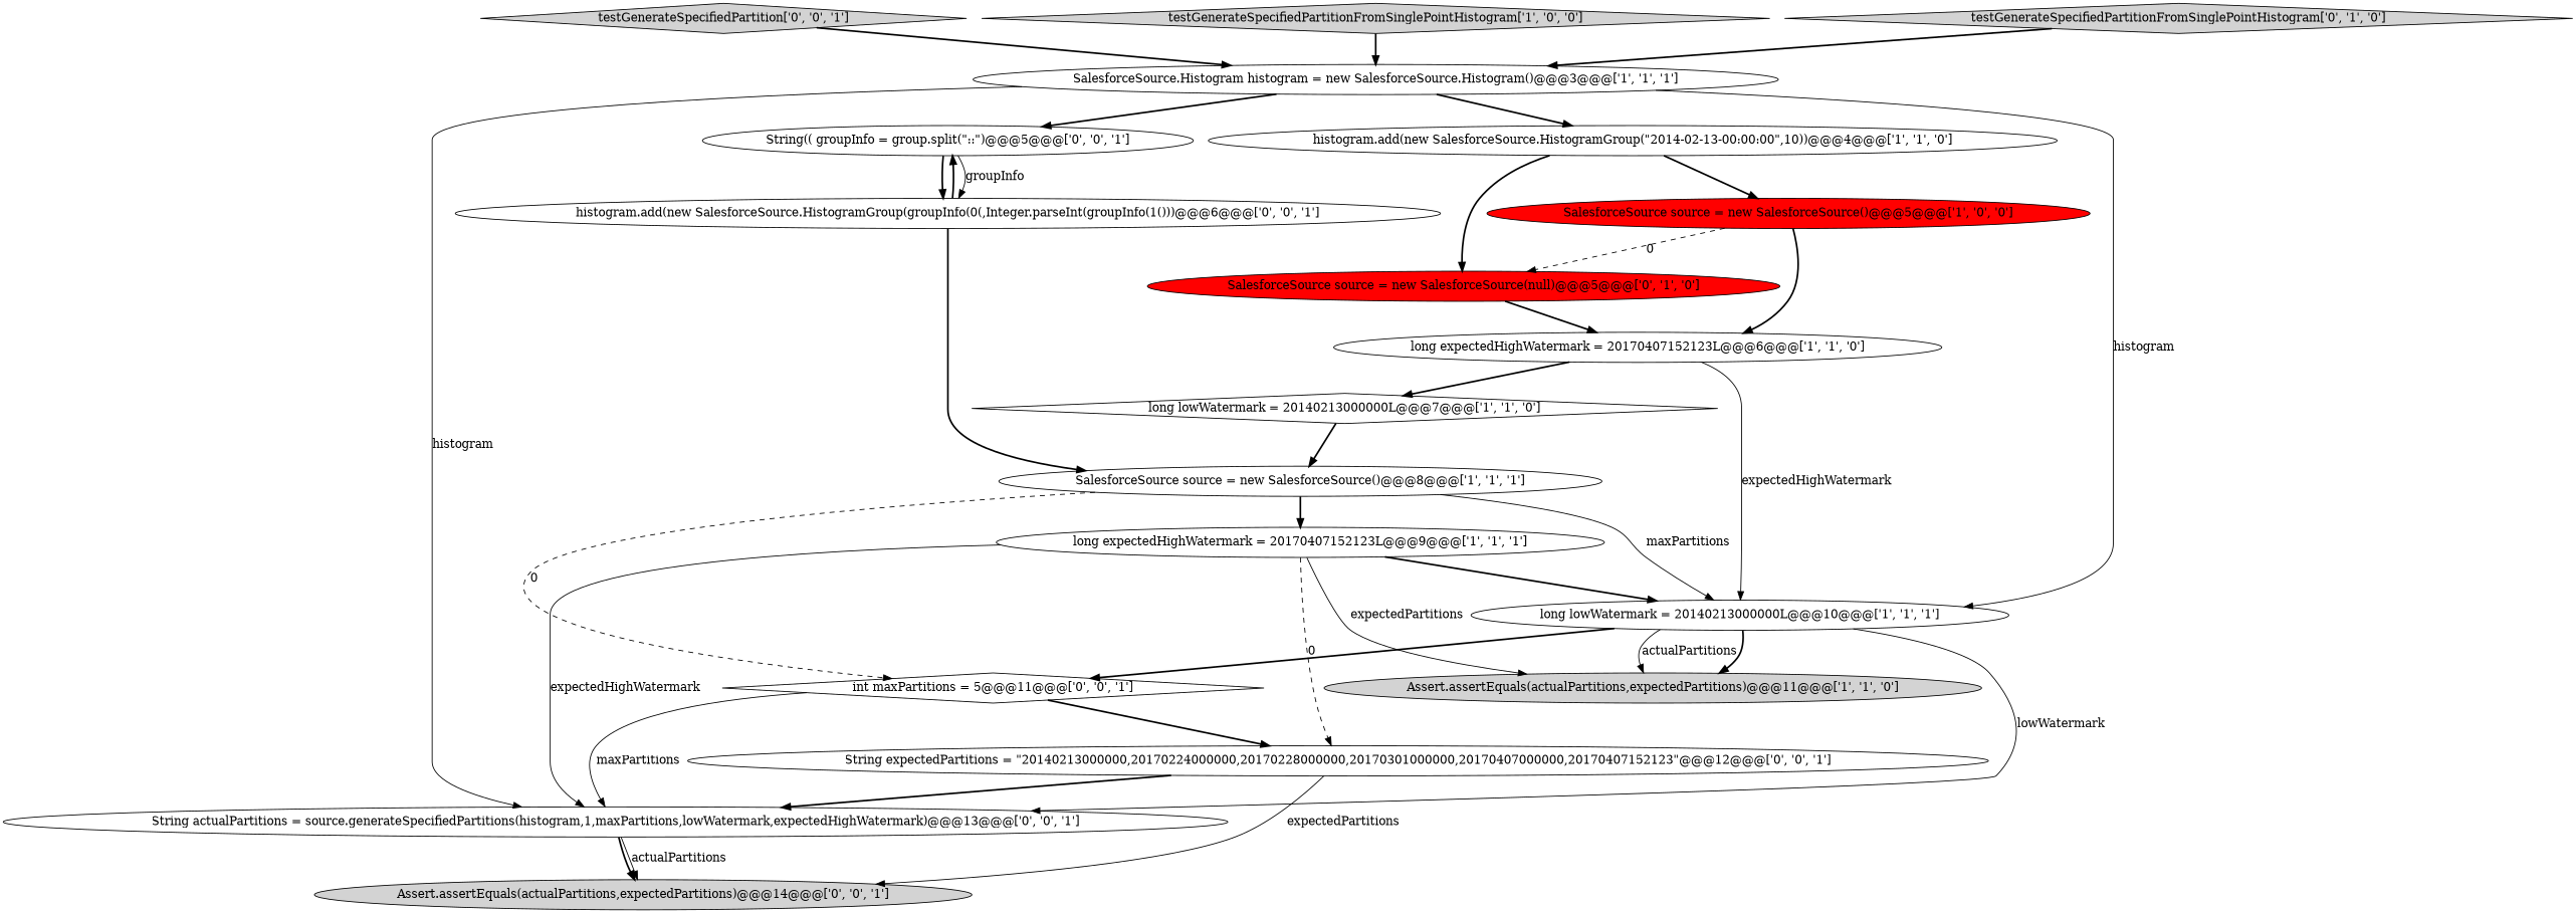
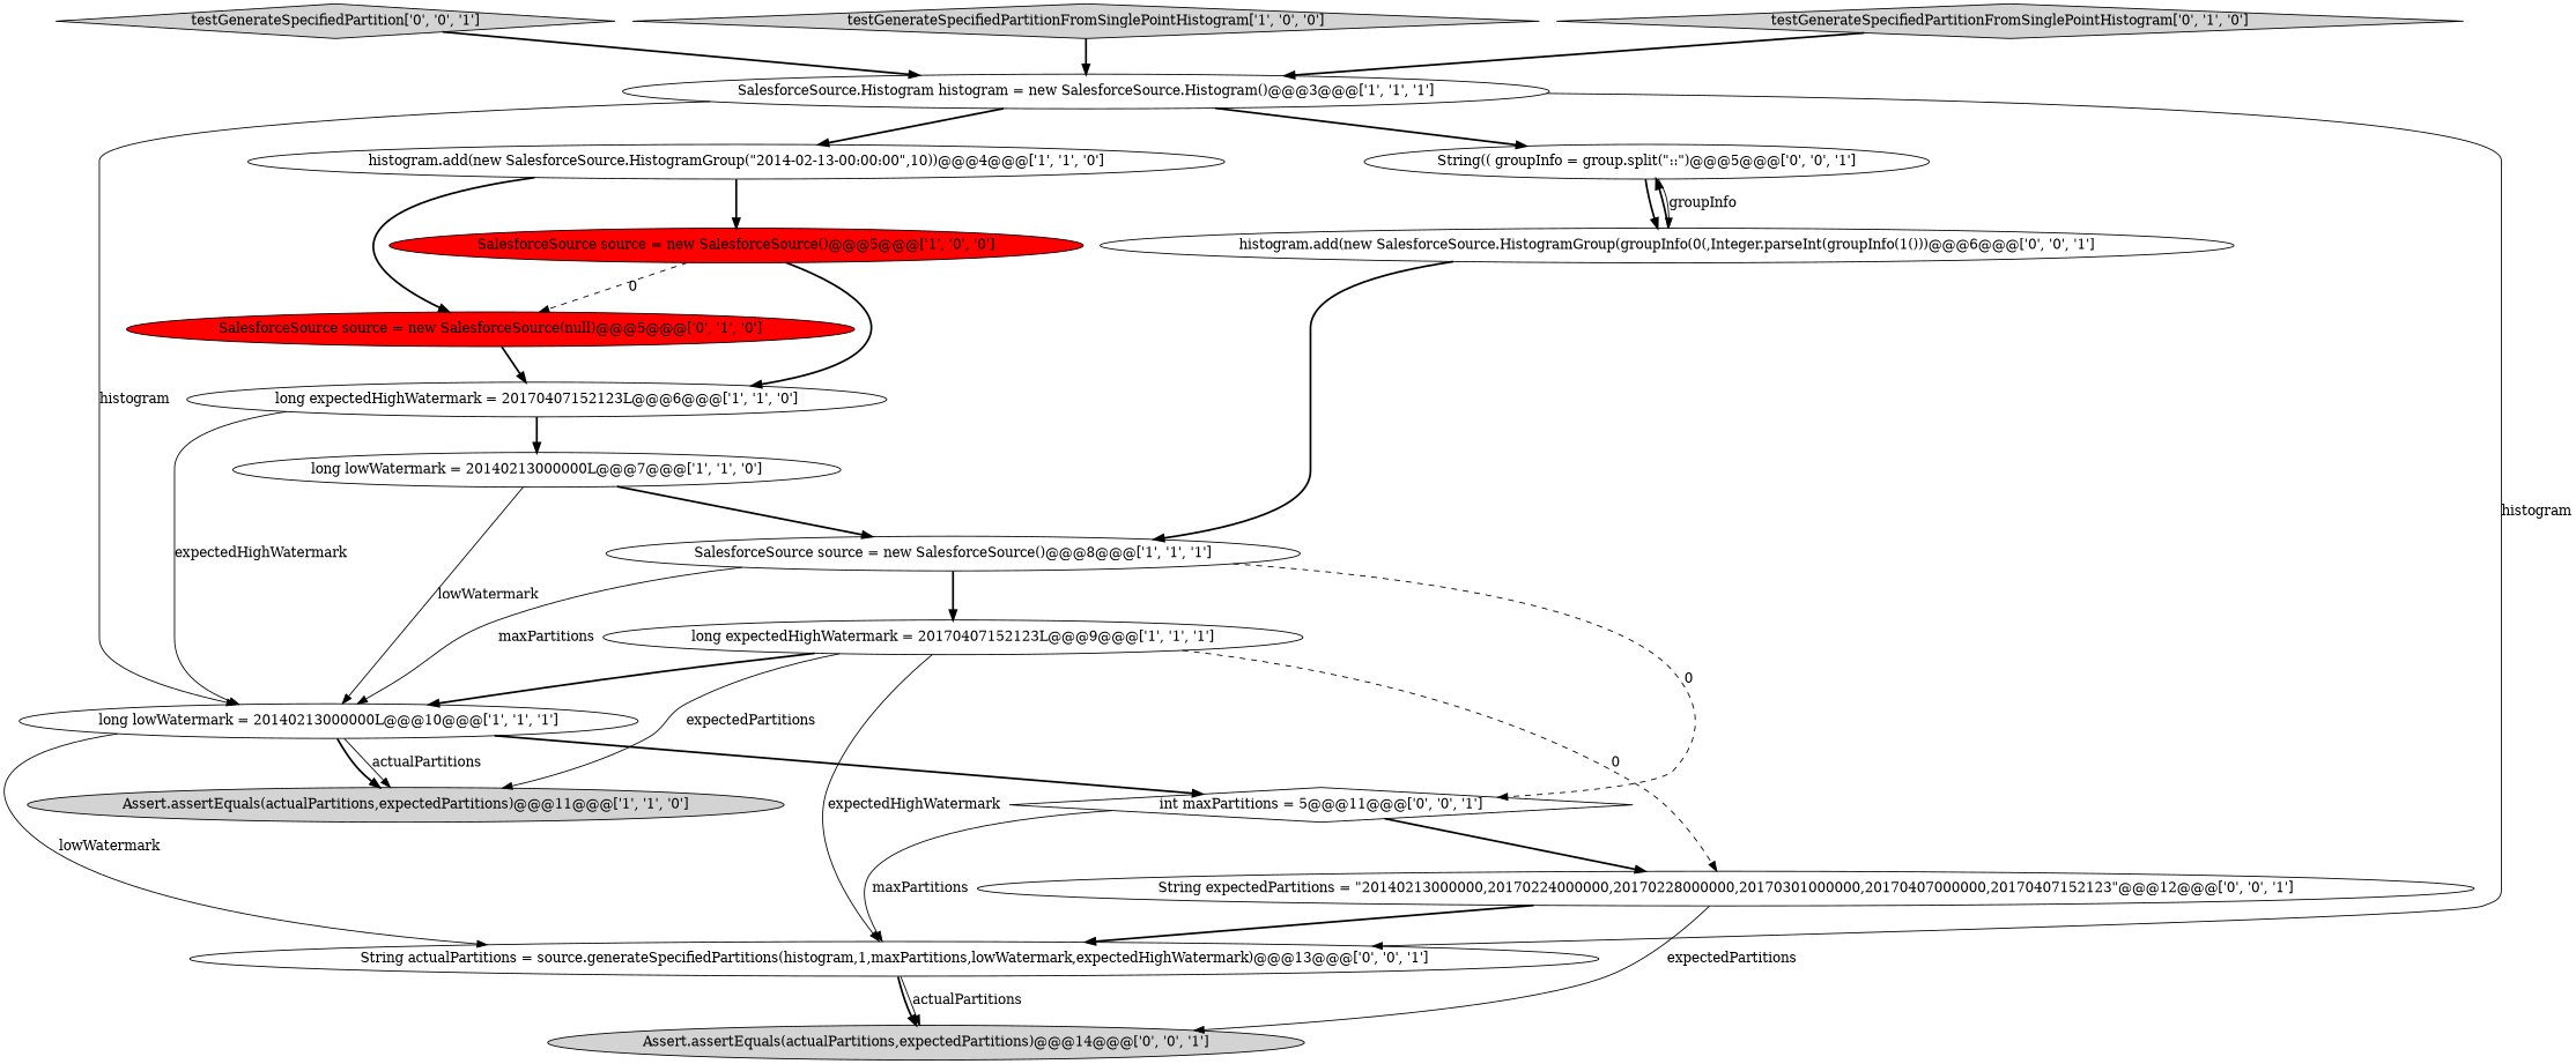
  digraph {
    node [fillcolor=white shape=ellipse style=filled]
    edge [style=bold]
    n1 [fillcolor=lightgray label="testGenerateSpecifiedPartition['0', '0', '1']" shape=diamond]
    n2 [label="SalesforceSource.Histogram histogram = new SalesforceSource.Histogram()@@@3@@@['1', '1', '1']"]
    n3 [label="long lowWatermark = 20140213000000L@@@10@@@['1', '1', '1']"]
    n4 [label="String(( groupInfo = group.split(\"::\")@@@5@@@['0', '0', '1']"]
    n5 [label="String actualPartitions = source.generateSpecifiedPartitions(histogram,1,maxPartitions,lowWatermark,expectedHighWatermark)@@@13@@@['0', '0', '1']"]
    n6 [label="histogram.add(new SalesforceSource.HistogramGroup(\"2014-02-13-00:00:00\",10))@@@4@@@['1', '1', '0']"]
-   n7 [label="long lowWatermark = 20140213000000L@@@7@@@['1', '1', '0']" shape=diamond]
+   n7 [label="long lowWatermark = 20140213000000L@@@7@@@['1', '1', '0']"]
    n8 [label="SalesforceSource source = new SalesforceSource()@@@8@@@['1', '1', '1']"]
    n9 [label="long expectedHighWatermark = 20170407152123L@@@9@@@['1', '1', '1']"]
    n10 [label="int maxPartitions = 5@@@11@@@['0', '0', '1']" shape=diamond]
    n11 [fillcolor=lightgray label="Assert.assertEquals(actualPartitions,expectedPartitions)@@@11@@@['1', '1', '0']"]
    n12 [label="histogram.add(new SalesforceSource.HistogramGroup(groupInfo(0(,Integer.parseInt(groupInfo(1()))@@@6@@@['0', '0', '1']"]
    n13 [label="String expectedPartitions = \"20140213000000,20170224000000,20170228000000,20170301000000,20170407000000,20170407152123\"@@@12@@@['0', '0', '1']"]
    n14 [fillcolor=lightgray label="testGenerateSpecifiedPartitionFromSinglePointHistogram['1', '0', '0']" shape=diamond]
    n15 [fillcolor=lightgray label="Assert.assertEquals(actualPartitions,expectedPartitions)@@@14@@@['0', '0', '1']"]
    n16 [fillcolor=red label="SalesforceSource source = new SalesforceSource(null)@@@5@@@['0', '1', '0']"]
    n17 [label="long expectedHighWatermark = 20170407152123L@@@6@@@['1', '1', '0']"]
    n18 [fillcolor=red label="SalesforceSource source = new SalesforceSource()@@@5@@@['1', '0', '0']"]
    n19 [fillcolor=lightgray label="testGenerateSpecifiedPartitionFromSinglePointHistogram['0', '1', '0']" shape=diamond]
    n1 -> n2
    n2 -> n3 [label=histogram style=solid]
    n2 -> n4
    n2 -> n5 [label=histogram style=solid]
    n2 -> n6
    n3 -> n5 [label=lowWatermark style=solid]
    n3 -> n10
    n3 -> n11 [label=actualPartitions style=solid]
    n3 -> n11
    n4 -> n12 [label=groupInfo style=solid]
    n4 -> n12
    n5 -> n15 [label=actualPartitions style=solid]
    n5 -> n15
    n6 -> n16
    n6 -> n18
+   n7 -> n3 [label=lowWatermark style=solid]
    n7 -> n8
    n8 -> n3 [label=maxPartitions style=solid]
    n8 -> n9
    n8 -> n10 [label=0 style=dashed]
    n9 -> n3
    n9 -> n5 [label=expectedHighWatermark style=solid]
    n9 -> n11 [label=expectedPartitions style=solid]
    n9 -> n13 [label=0 style=dashed]
    n10 -> n5 [label=maxPartitions style=solid]
    n10 -> n13
    n12 -> n4
    n12 -> n8
    n13 -> n5
    n13 -> n15 [label=expectedPartitions style=solid]
    n14 -> n2
    n16 -> n17
    n17 -> n3 [label=expectedHighWatermark style=solid]
    n17 -> n7
    n18 -> n16 [label=0 style=dashed]
    n18 -> n17
    n19 -> n2
  }
